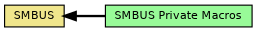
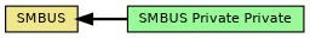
  digraph {
    rankdir=LR
    node [color=black fontname=Helvetica fontsize=10 shape=record style=filled]
-   n1 [fillcolor=palegreen fontcolor=black height=0.2 label="SMBUS Private Macros" width=0.4]
+   n1 [fillcolor=palegreen fontcolor=black height=0.2 label="SMBUS Private Private" width=0.4]
    n2 [fillcolor=khaki height=0.2 label=SMBUS width=0.4]
    n2 -> n1 [dir=back fontname=Helvetica fontsize=10 labelfontname=Helvetica labelfontsize=10 shape=plaintext style=bold]
  }
